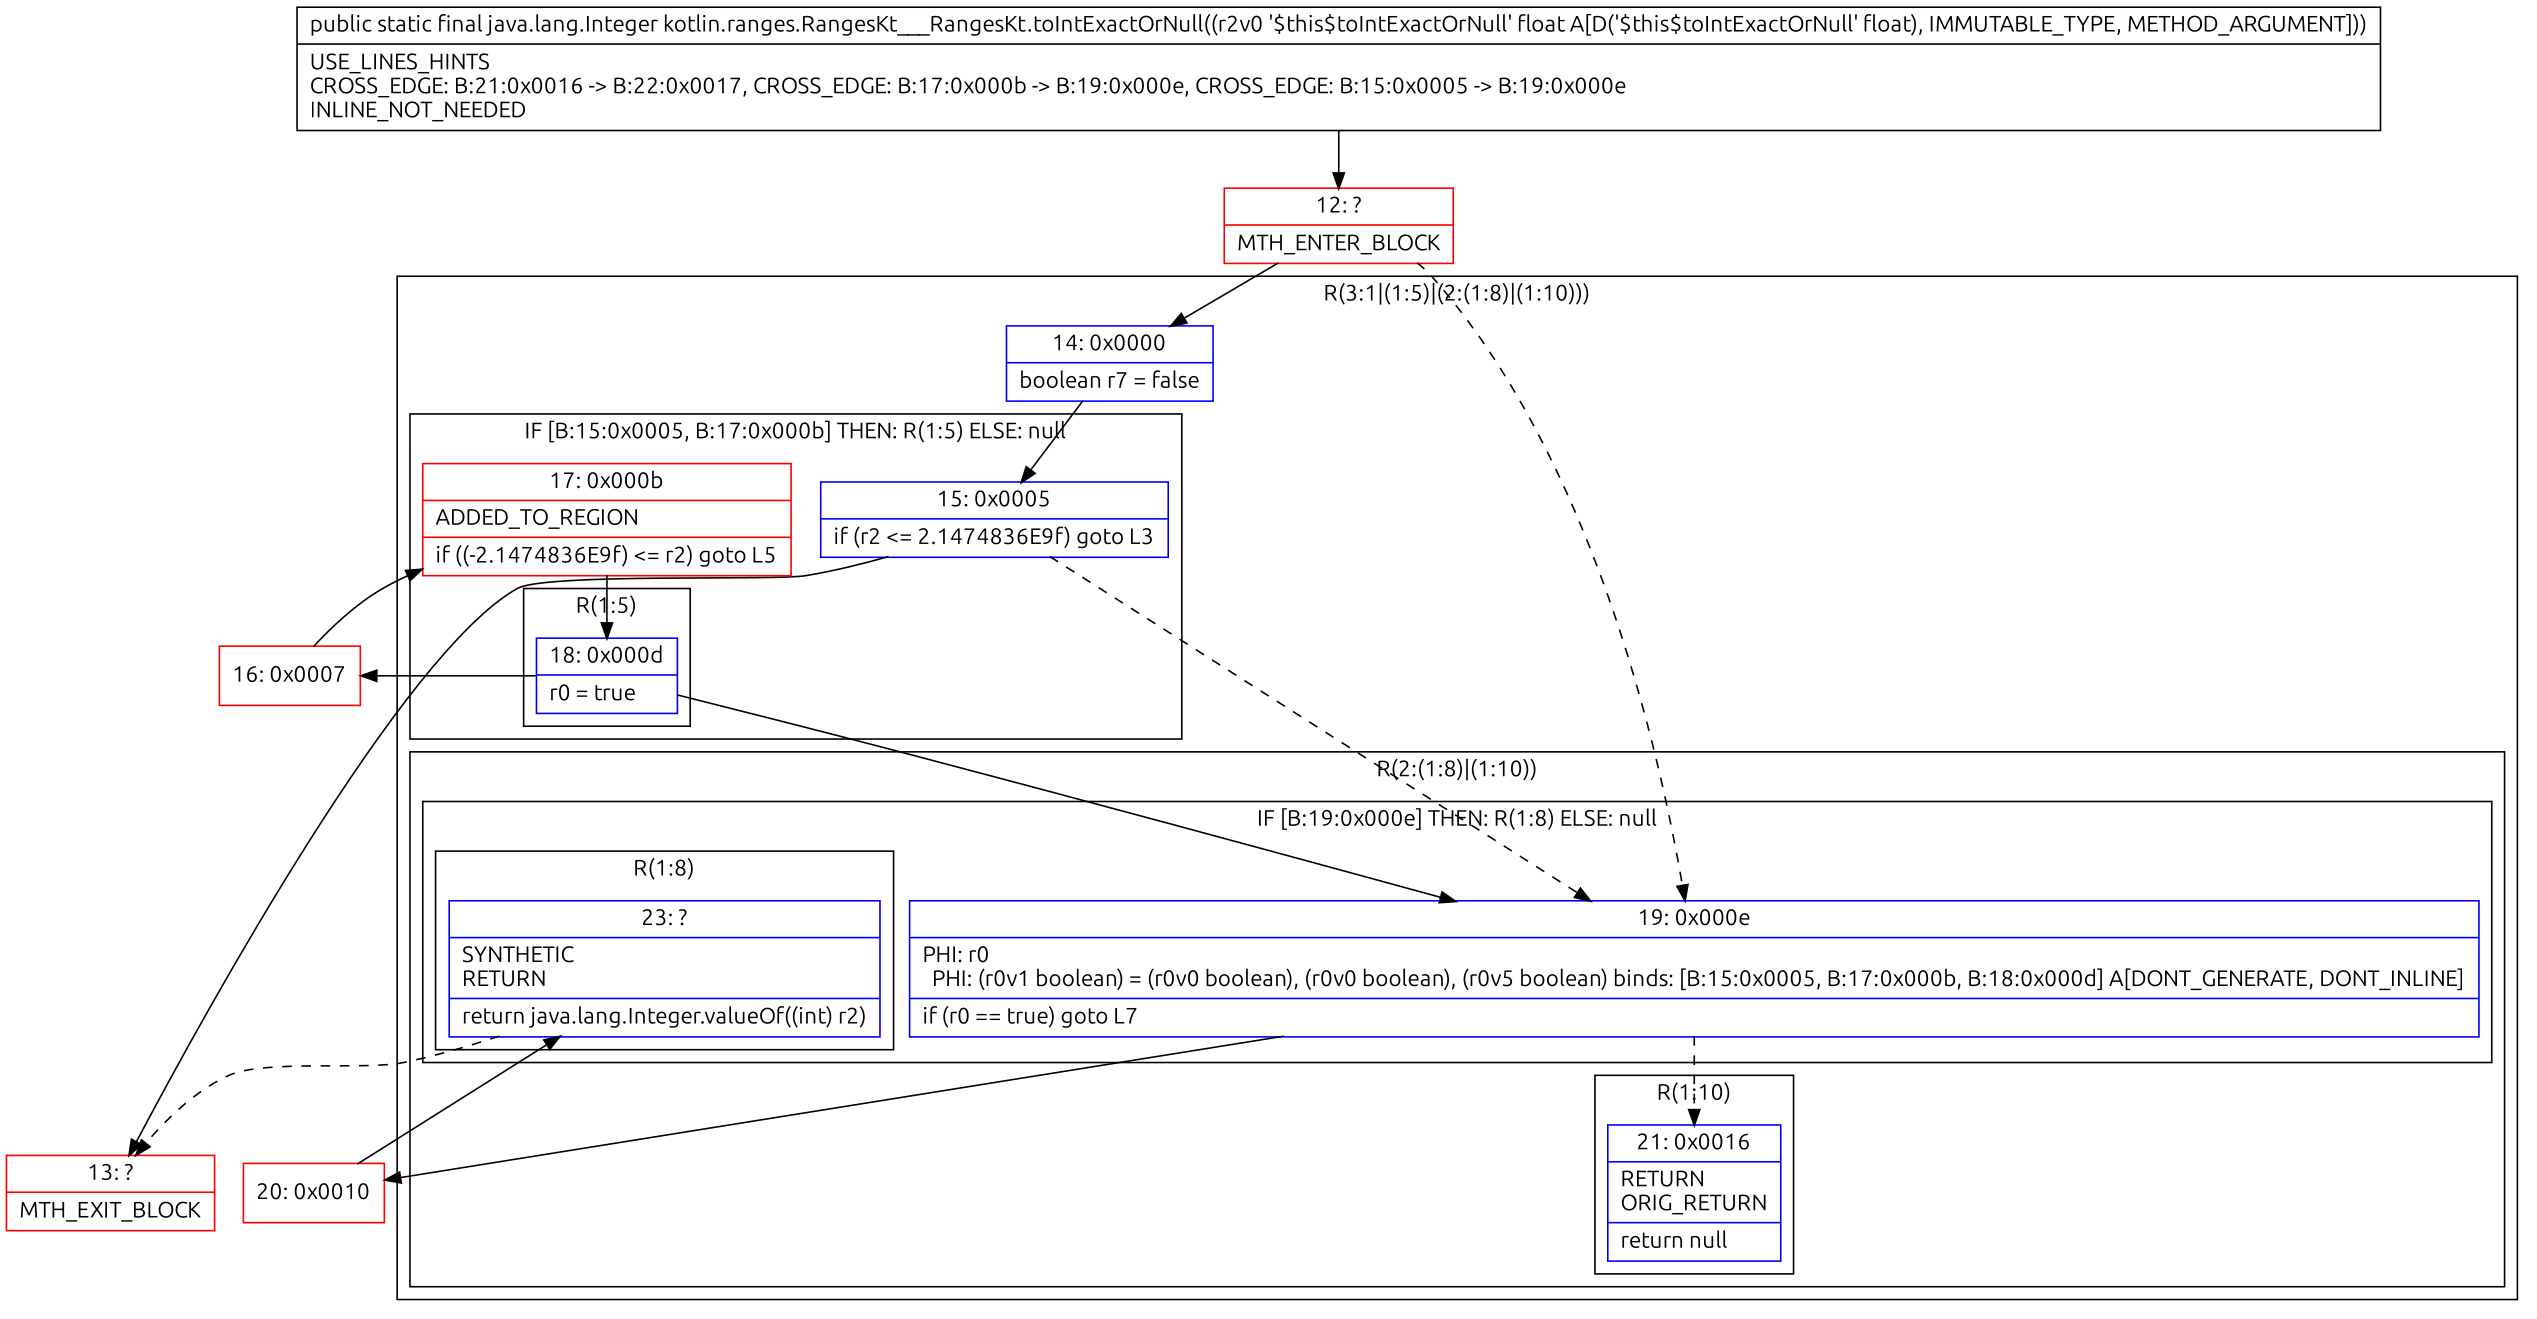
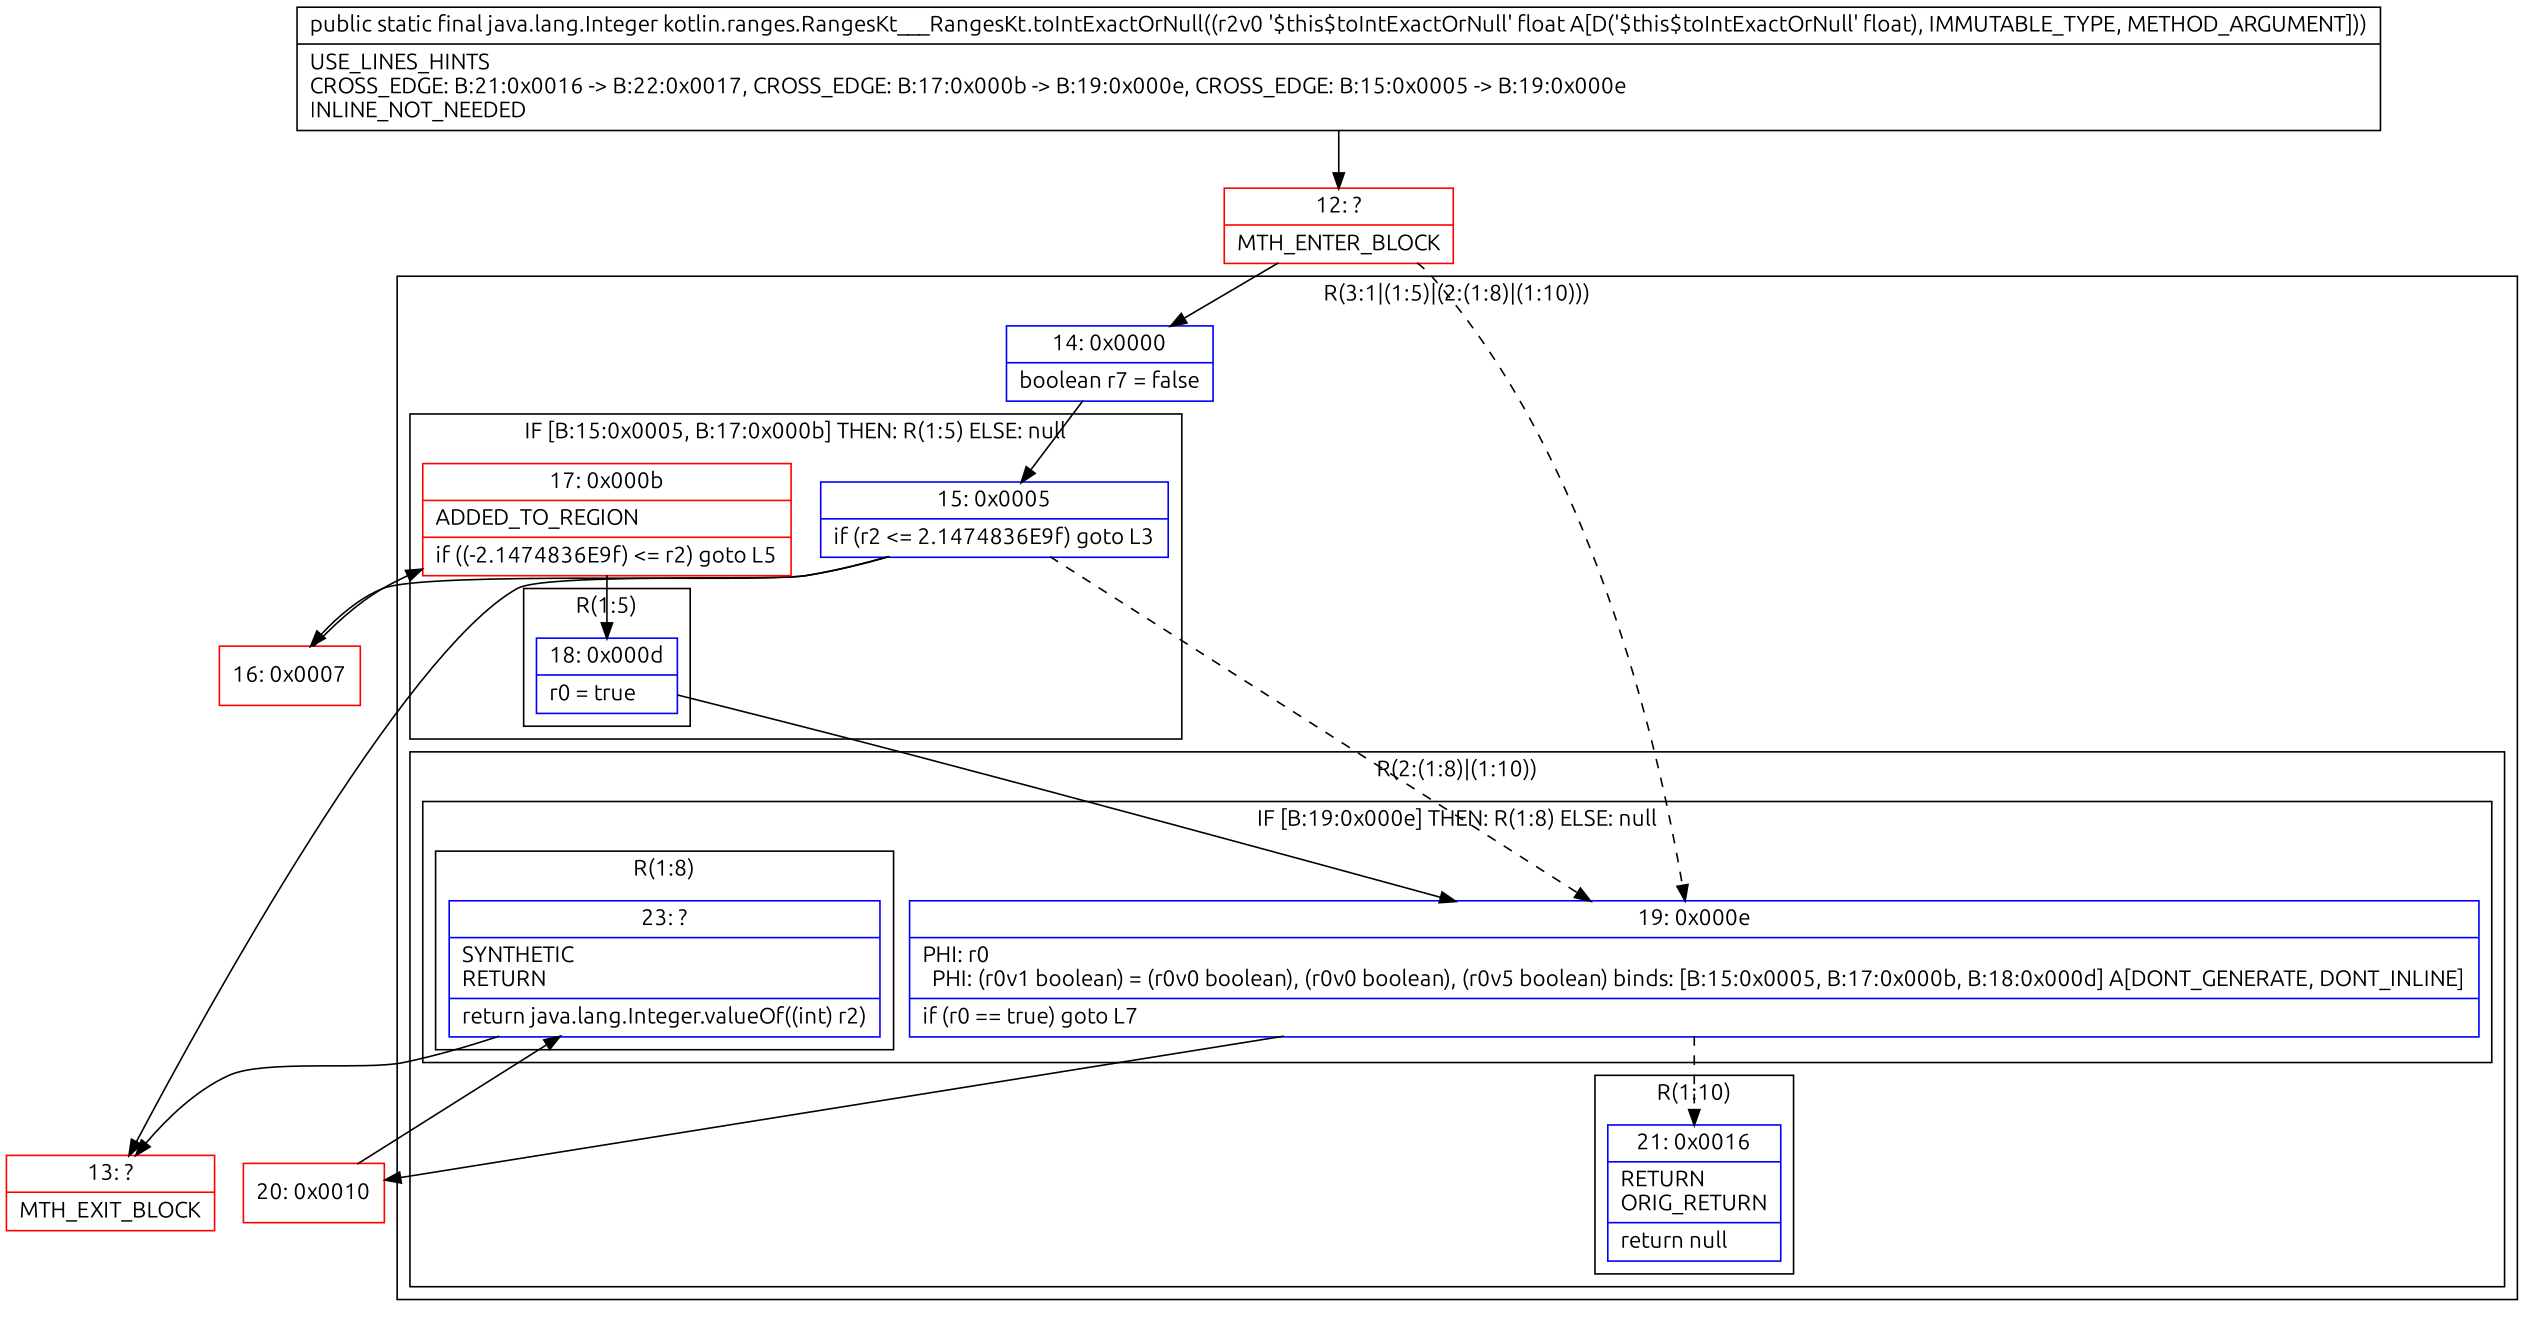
  digraph {
    fontname=Ubuntu
    node [color=blue fontname=Ubuntu shape=record]
    edge [fontname=Ubuntu]
    n1 [label="{18\:\ 0x000d|r0 = true\l}"]
    n2 [label="{15\:\ 0x0005|if (r2 \<= 2.1474836E9f) goto L3\l}"]
    n3 [color=red label="{17\:\ 0x000b|ADDED_TO_REGION\l|if ((\-2.1474836E9f) \<= r2) goto L5\l}"]
    n4 [label="{23\:\ ?|SYNTHETIC\lRETURN\l|return java.lang.Integer.valueOf((int) r2)\l}"]
    n5 [label="{19\:\ 0x000e|PHI: r0 \l  PHI: (r0v1 boolean) = (r0v0 boolean), (r0v0 boolean), (r0v5 boolean) binds: [B:15:0x0005, B:17:0x000b, B:18:0x000d] A[DONT_GENERATE, DONT_INLINE]\l|if (r0 == true) goto L7\l}"]
    n6 [label="{21\:\ 0x0016|RETURN\lORIG_RETURN\l|return null\l}"]
    n7 [label="{14\:\ 0x0000|boolean r7 = false\l}"]
    n8 [color=red label="{16\:\ 0x0007}"]
    n9 [color=red label="{13\:\ ?|MTH_EXIT_BLOCK\l}"]
    n10 [color=red label="{20\:\ 0x0010}"]
    n11 [color=red label="{12\:\ ?|MTH_ENTER_BLOCK\l}"]
    n12 [label="{public static final java.lang.Integer kotlin.ranges.RangesKt___RangesKt.toIntExactOrNull((r2v0 '$this$toIntExactOrNull' float A[D('$this$toIntExactOrNull' float), IMMUTABLE_TYPE, METHOD_ARGUMENT]))  | USE_LINES_HINTS\lCROSS_EDGE: B:21:0x0016 \-\> B:22:0x0017, CROSS_EDGE: B:17:0x000b \-\> B:19:0x000e, CROSS_EDGE: B:15:0x0005 \-\> B:19:0x000e\lINLINE_NOT_NEEDED\l}" color=""]
    subgraph cluster_1 {
      label="R(3:1|(1:5)|(2:(1:8)|(1:10)))"
      n7
      subgraph cluster_2 {
        label="IF [B:15:0x0005, B:17:0x000b] THEN: R(1:5) ELSE: null"
        n2
        n3
        subgraph cluster_3 {
          label="R(1:5)"
          n1
        }
      }
      subgraph cluster_4 {
        label="R(2:(1:8)|(1:10))"
        subgraph cluster_5 {
          label="IF [B:19:0x000e] THEN: R(1:8) ELSE: null"
          n5
          subgraph cluster_6 {
            label="R(1:8)"
            n4
          }
        }
        subgraph cluster_7 {
          label="R(1:10)"
          n6
        }
      }
    }
    n1 -> n5
    n2 -> n5 [style=dashed]
-   n1 -> n8
+   n2 -> n8
    n2 -> n9
    n3 -> n1
-   n4 -> n9 [style=dashed]
+   n4 -> n9
    n5 -> n6 [style=dashed]
    n5 -> n10
    n7 -> n2
    n8 -> n3
    n10 -> n4
    n11 -> n5 [style=dashed]
    n11 -> n7
    n12 -> n11
  }
